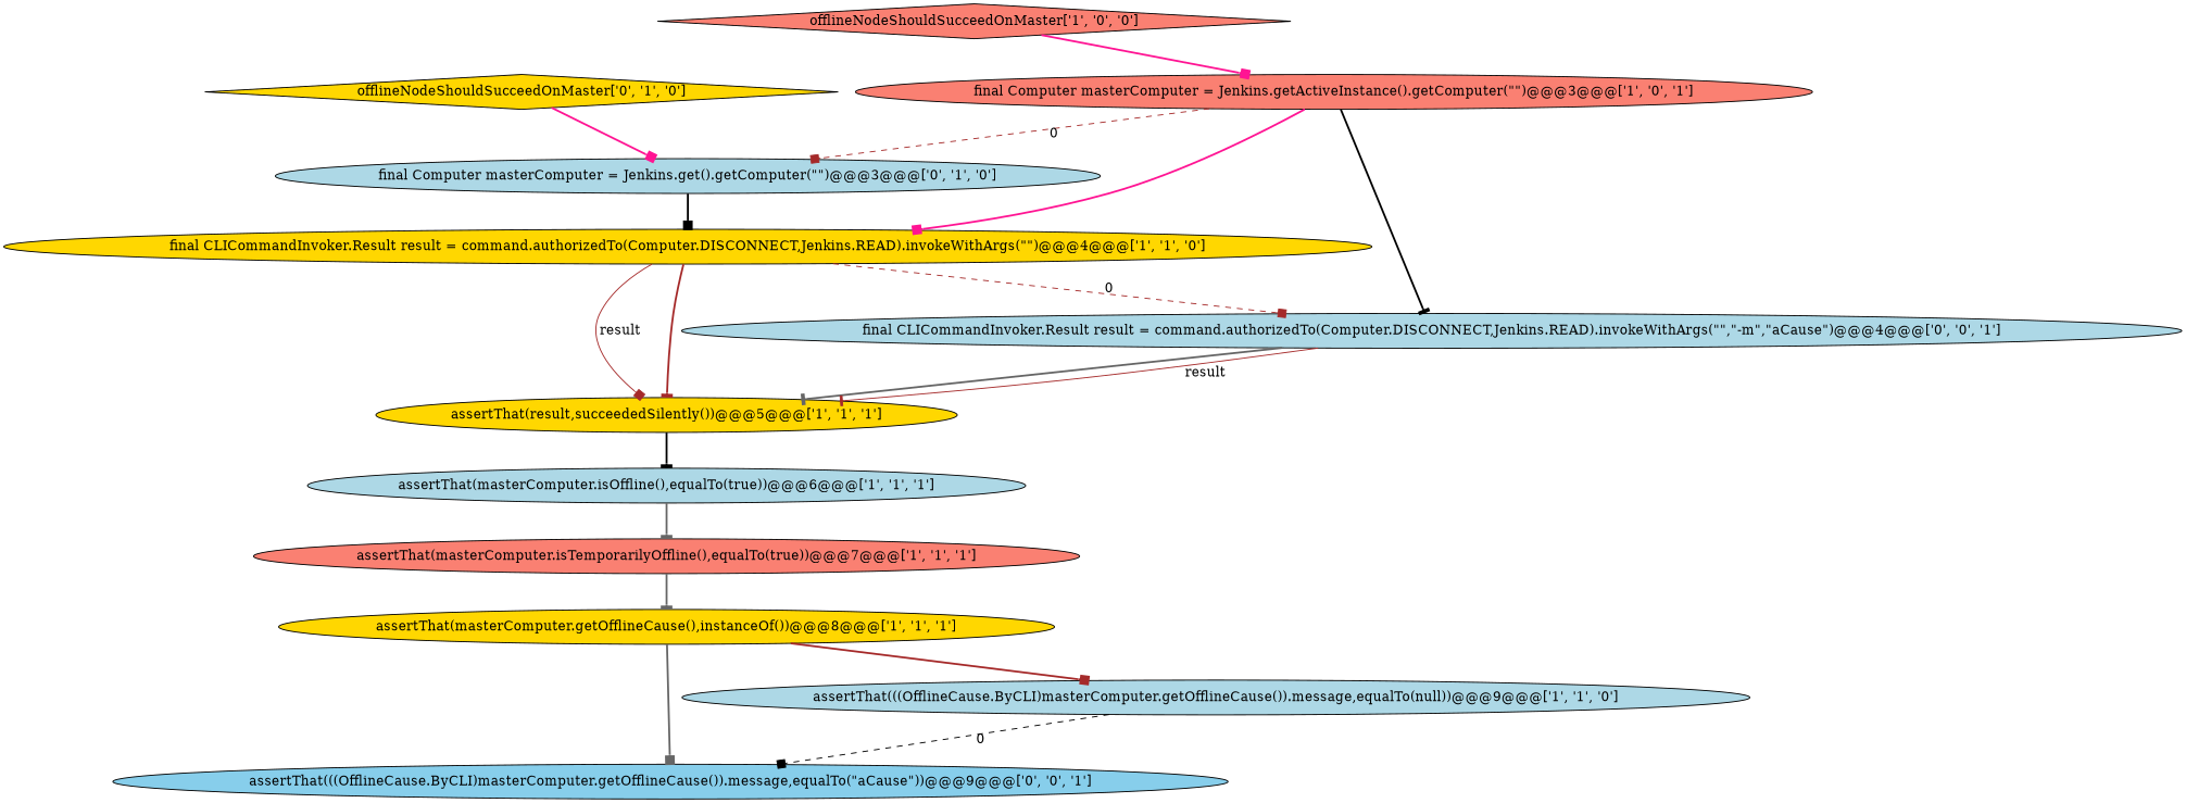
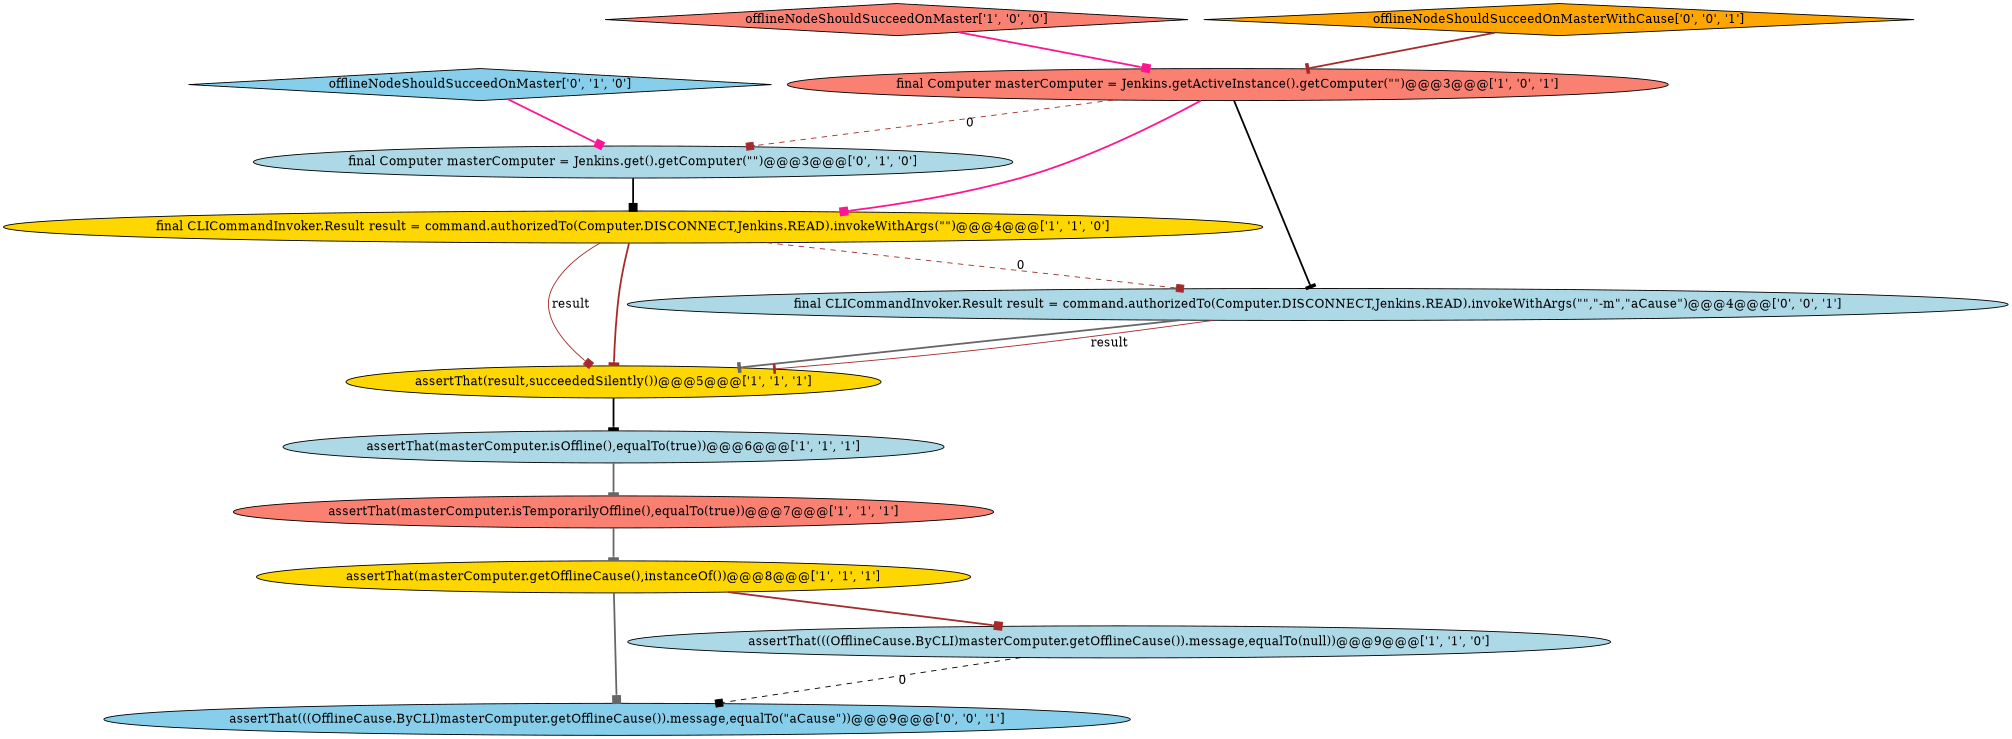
  digraph {
    node [fillcolor=lightblue shape=ellipse style=filled]
    edge [arrowhead=box color=brown style=bold]
    n1 [fillcolor=gold label="assertThat(result,succeededSilently())@@@5@@@['1', '1', '1']"]
    n2 [label="assertThat(masterComputer.isOffline(),equalTo(true))@@@6@@@['1', '1', '1']"]
    n3 [fillcolor=salmon label="assertThat(masterComputer.isTemporarilyOffline(),equalTo(true))@@@7@@@['1', '1', '1']"]
    n4 [fillcolor=gold label="final CLICommandInvoker.Result result = command.authorizedTo(Computer.DISCONNECT,Jenkins.READ).invokeWithArgs(\"\")@@@4@@@['1', '1', '0']"]
    n5 [label="final CLICommandInvoker.Result result = command.authorizedTo(Computer.DISCONNECT,Jenkins.READ).invokeWithArgs(\"\",\"-m\",\"aCause\")@@@4@@@['0', '0', '1']"]
    n6 [fillcolor=gold label="assertThat(masterComputer.getOfflineCause(),instanceOf())@@@8@@@['1', '1', '1']"]
    n7 [fillcolor=skyblue label="assertThat(((OfflineCause.ByCLI)masterComputer.getOfflineCause()).message,equalTo(\"aCause\"))@@@9@@@['0', '0', '1']"]
    n8 [label="assertThat(((OfflineCause.ByCLI)masterComputer.getOfflineCause()).message,equalTo(null))@@@9@@@['1', '1', '0']"]
-   n9 [fillcolor=gold label="offlineNodeShouldSucceedOnMaster['0', '1', '0']" shape=diamond]
+   n9 [fillcolor=skyblue label="offlineNodeShouldSucceedOnMaster['0', '1', '0']" shape=diamond]
    n10 [label="final Computer masterComputer = Jenkins.get().getComputer(\"\")@@@3@@@['0', '1', '0']"]
    n11 [fillcolor=salmon label="offlineNodeShouldSucceedOnMaster['1', '0', '0']" shape=diamond]
    n12 [fillcolor=salmon label="final Computer masterComputer = Jenkins.getActiveInstance().getComputer(\"\")@@@3@@@['1', '0', '1']"]
+   n13 [fillcolor=orange label="offlineNodeShouldSucceedOnMasterWithCause['0', '0', '1']" shape=diamond]
    n1 -> n2 [arrowhead=tee color=black]
    n2 -> n3 [arrowhead=tee color=gray40]
    n3 -> n6 [arrowhead=tee color=gray40]
    n4 -> n1 [label=result style=solid]
    n4 -> n1 [arrowhead=tee]
    n4 -> n5 [label=0 style=dashed]
    n5 -> n1 [arrowhead=tee color=gray40]
    n5 -> n1 [arrowhead=tee label=result style=solid]
    n6 -> n7 [color=gray40]
    n6 -> n8
    n8 -> n7 [color=black label=0 style=dashed]
    n9 -> n10 [color=deeppink]
    n10 -> n4 [color=black]
    n11 -> n12 [color=deeppink]
    n12 -> n4 [color=deeppink]
    n12 -> n5 [arrowhead=tee color=black]
    n12 -> n10 [label=0 style=dashed]
+   n13 -> n12 [arrowhead=tee]
  }
